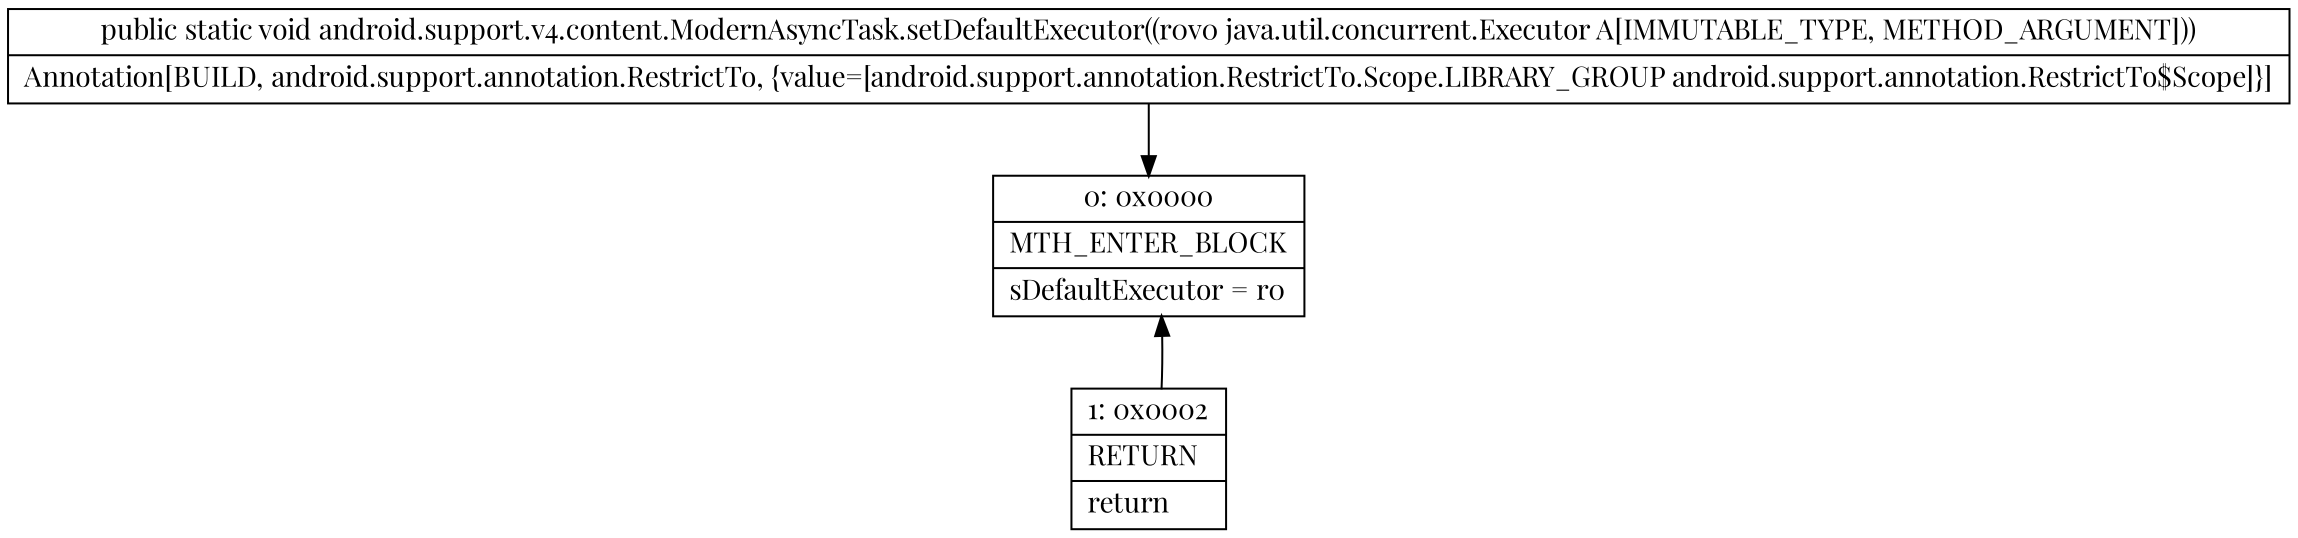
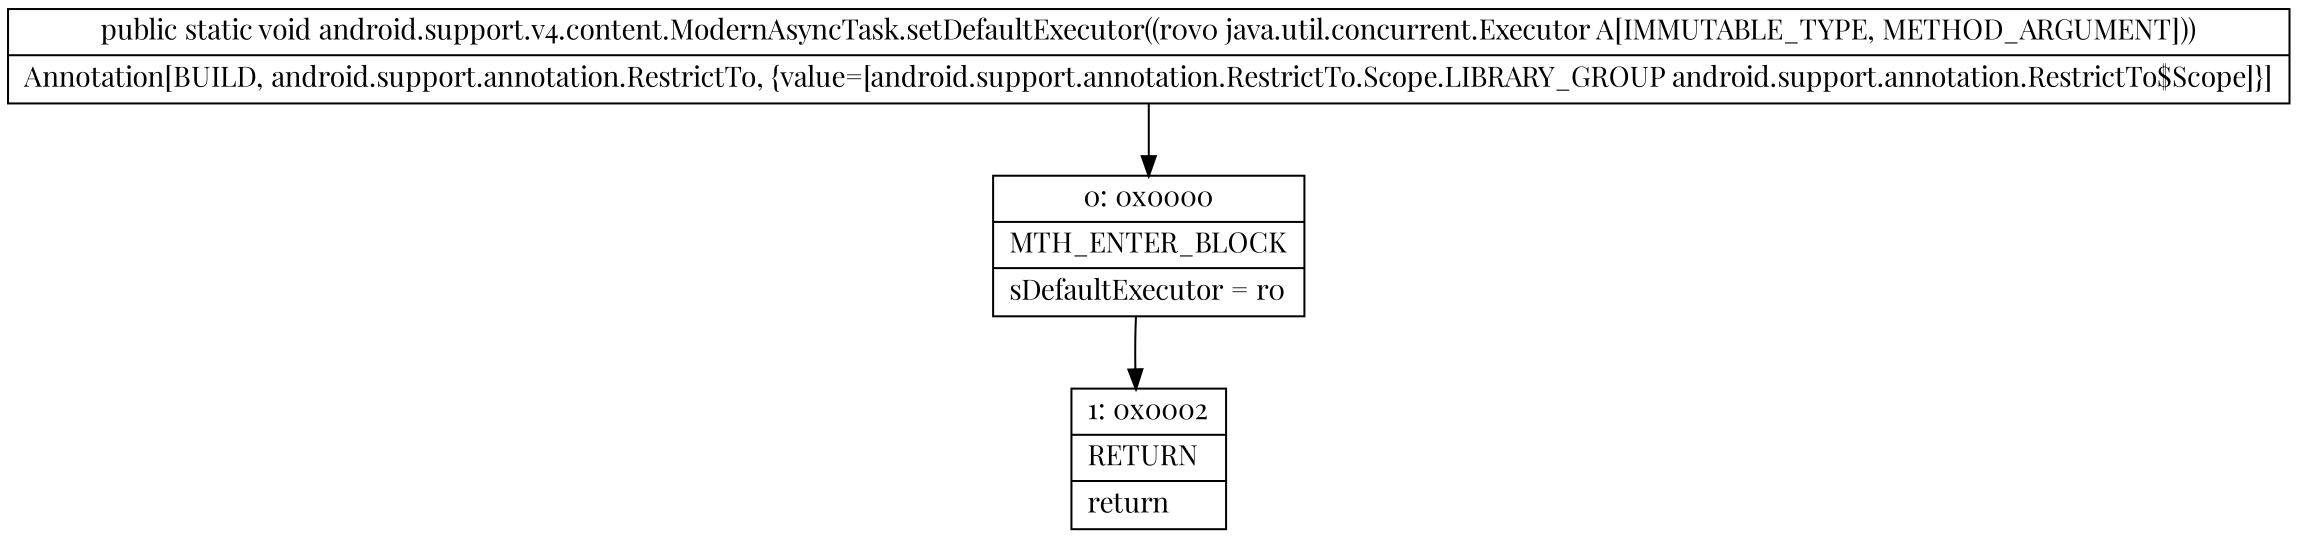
  digraph {
    fontname="Playfair Display"
    node [shape=record fontname="Playfair Display"]
    edge [fontname="Playfair Display"]
    n1 [label="{0\:\ 0x0000|MTH_ENTER_BLOCK\l|sDefaultExecutor = r0\l}"]
    n2 [label="{1\:\ 0x0002|RETURN\l|return\l}"]
    n3 [label="{public static void android.support.v4.content.ModernAsyncTask.setDefaultExecutor((r0v0 java.util.concurrent.Executor A[IMMUTABLE_TYPE, METHOD_ARGUMENT]))  | Annotation[BUILD, android.support.annotation.RestrictTo, \{value=[android.support.annotation.RestrictTo.Scope.LIBRARY_GROUP android.support.annotation.RestrictTo$Scope]\}]\l}"]
-   n2 -> n1
+   n1 -> n2
    n3 -> n1
  }
